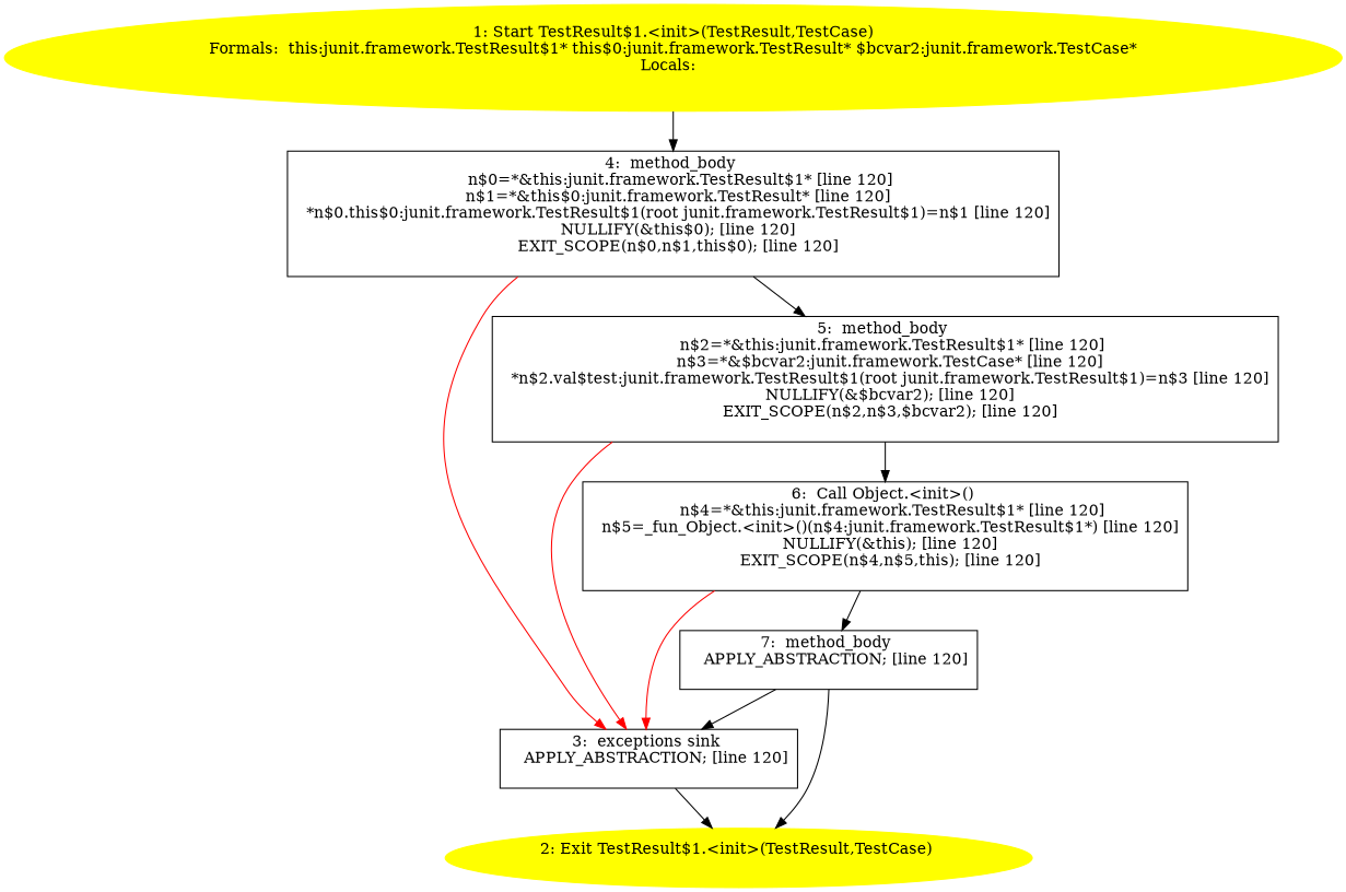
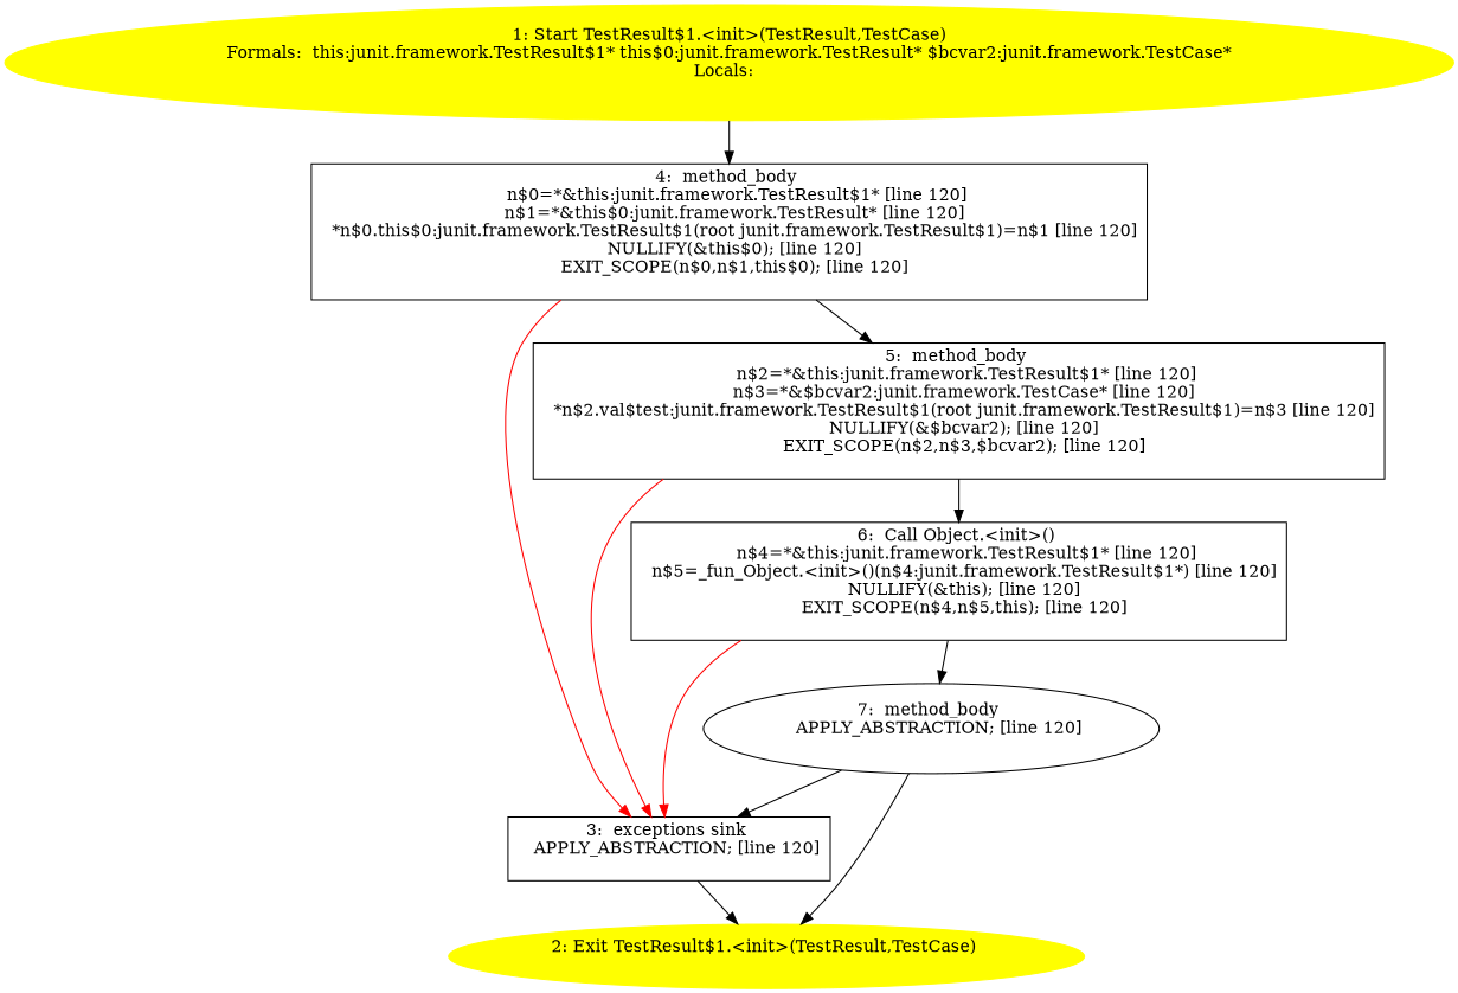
  digraph {
    node [shape=box]
    n1 [color=yellow label="1: Start TestResult$1.<init>(TestResult,TestCase)\nFormals:  this:junit.framework.TestResult$1* this$0:junit.framework.TestResult* $bcvar2:junit.framework.TestCase*\nLocals:  \n  " style=filled shape=""]
    n2 [label="4:  method_body \n   n$0=*&this:junit.framework.TestResult$1* [line 120]\n  n$1=*&this$0:junit.framework.TestResult* [line 120]\n  *n$0.this$0:junit.framework.TestResult$1(root junit.framework.TestResult$1)=n$1 [line 120]\n  NULLIFY(&this$0); [line 120]\n  EXIT_SCOPE(n$0,n$1,this$0); [line 120]\n "]
    n3 [label="3:  exceptions sink \n   APPLY_ABSTRACTION; [line 120]\n "]
    n4 [label="5:  method_body \n   n$2=*&this:junit.framework.TestResult$1* [line 120]\n  n$3=*&$bcvar2:junit.framework.TestCase* [line 120]\n  *n$2.val$test:junit.framework.TestResult$1(root junit.framework.TestResult$1)=n$3 [line 120]\n  NULLIFY(&$bcvar2); [line 120]\n  EXIT_SCOPE(n$2,n$3,$bcvar2); [line 120]\n "]
    n5 [color=yellow label="2: Exit TestResult$1.<init>(TestResult,TestCase) \n  " style=filled shape=""]
    n6 [label="6:  Call Object.<init>() \n   n$4=*&this:junit.framework.TestResult$1* [line 120]\n  n$5=_fun_Object.<init>()(n$4:junit.framework.TestResult$1*) [line 120]\n  NULLIFY(&this); [line 120]\n  EXIT_SCOPE(n$4,n$5,this); [line 120]\n "]
-   n7 [label="7:  method_body \n   APPLY_ABSTRACTION; [line 120]\n "]
+   n7 [label="7:  method_body \n   APPLY_ABSTRACTION; [line 120]\n " shape=ellipse]
    n1 -> n2
    n2 -> n3 [color=red]
    n2 -> n4
    n3 -> n5
    n4 -> n3 [color=red]
    n4 -> n6
    n6 -> n3 [color=red]
    n6 -> n7
    n7 -> n3 [color=black]
    n7 -> n5
  }
